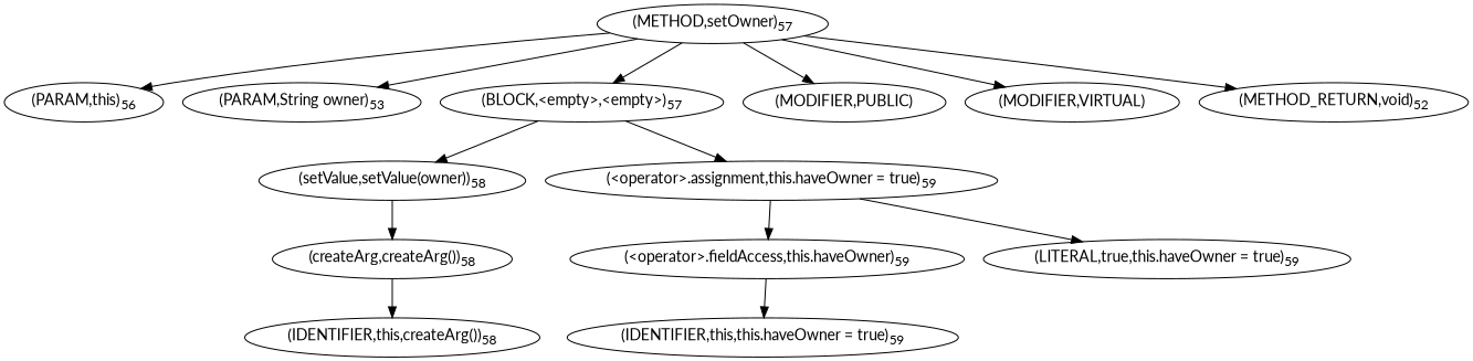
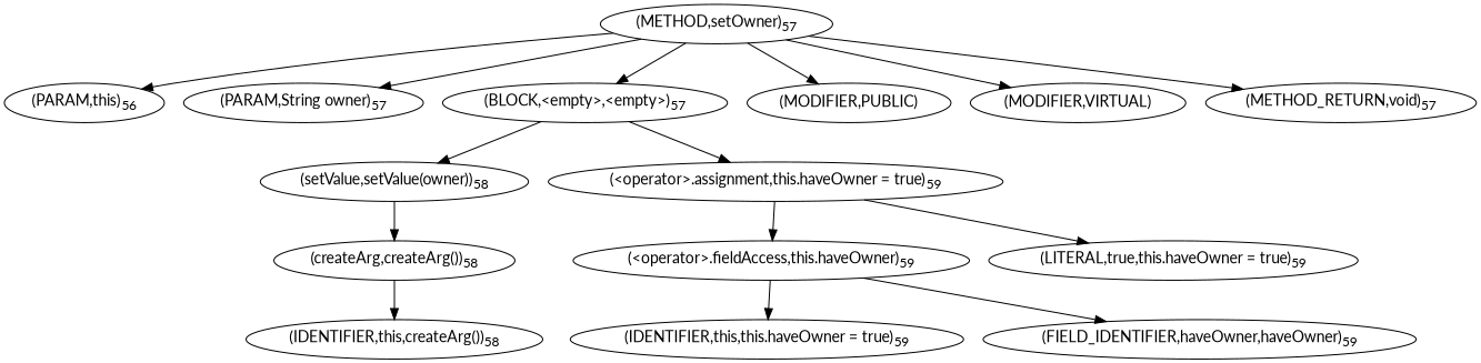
  digraph {
    fontname=Lato
    node [fontname=Lato]
    edge [fontname=Lato]
    n1 [label=<(METHOD,setOwner)<SUB>57</SUB>>]
    n2 [label=<(PARAM,this)<SUB>56</SUB>>]
-   n3 [label=<(PARAM,String owner)<SUB>53</SUB>>]
+   n3 [label=<(PARAM,String owner)<SUB>57</SUB>>]
    n4 [label=<(BLOCK,&lt;empty&gt;,&lt;empty&gt;)<SUB>57</SUB>>]
    n5 [label=<(MODIFIER,PUBLIC)>]
    n6 [label=<(MODIFIER,VIRTUAL)>]
-   n7 [label=<(METHOD_RETURN,void)<SUB>52</SUB>>]
+   n7 [label=<(METHOD_RETURN,void)<SUB>57</SUB>>]
    n8 [label=<(setValue,setValue(owner))<SUB>58</SUB>>]
    n9 [label=<(&lt;operator&gt;.assignment,this.haveOwner = true)<SUB>59</SUB>>]
    n10 [label=<(createArg,createArg())<SUB>58</SUB>>]
    n11 [label=<(&lt;operator&gt;.fieldAccess,this.haveOwner)<SUB>59</SUB>>]
    n12 [label=<(LITERAL,true,this.haveOwner = true)<SUB>59</SUB>>]
    n13 [label=<(IDENTIFIER,this,createArg())<SUB>58</SUB>>]
    n14 [label=<(IDENTIFIER,this,this.haveOwner = true)<SUB>59</SUB>>]
+   n15 [label=<(FIELD_IDENTIFIER,haveOwner,haveOwner)<SUB>59</SUB>>]
    n1 -> n2
    n1 -> n3
    n1 -> n4
    n1 -> n5
    n1 -> n6
    n1 -> n7
    n4 -> n8
    n4 -> n9
    n8 -> n10
    n9 -> n11
    n9 -> n12
    n10 -> n13
    n11 -> n14
+   n11 -> n15
  }
